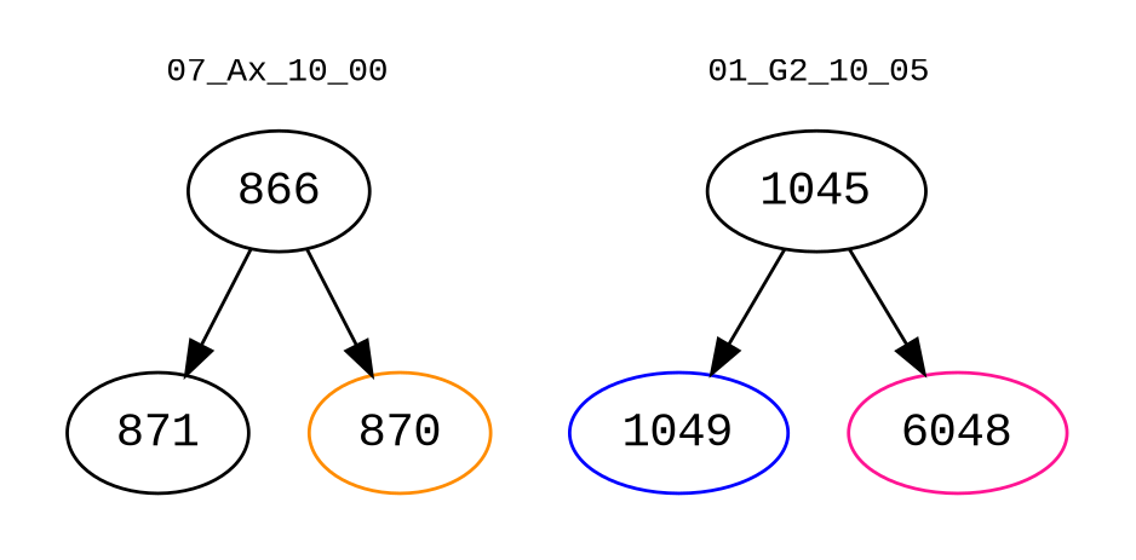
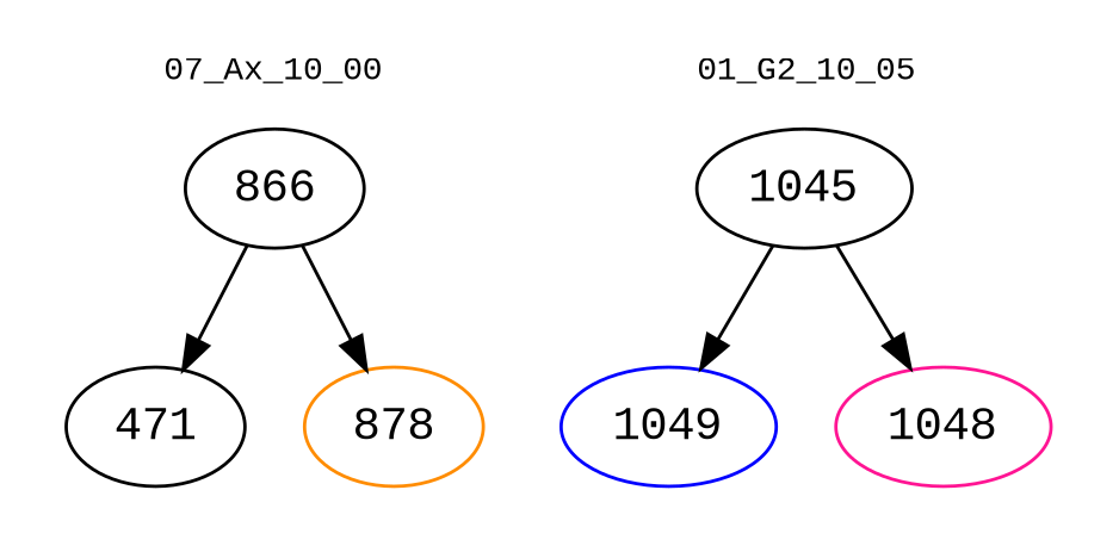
  digraph {
    fontname="Liberation Mono"
    node [color=black fontname="Liberation Mono"]
    edge [color=black fontname="Liberation Mono"]
    n1 [label=866]
-   n2 [label=871]
-   n3 [color=darkorange label=870]
+   n2 [label=471]
+   n3 [color=darkorange label=878]
    n4 [label=1045]
    n5 [color=blue label=1049]
-   n6 [color=deeppink label=6048]
+   n6 [color=deeppink label=1048]
    subgraph cluster_1 {
      color=white
      fontsize=10
      label="07_Ax_10_00"
      n1
      n2
      n3
    }
    subgraph cluster_2 {
      color=white
      fontsize=10
      label="01_G2_10_05"
      n4
      n5
      n6
    }
    n1 -> n2
    n1 -> n3
    n4 -> n5
    n4 -> n6
  }
